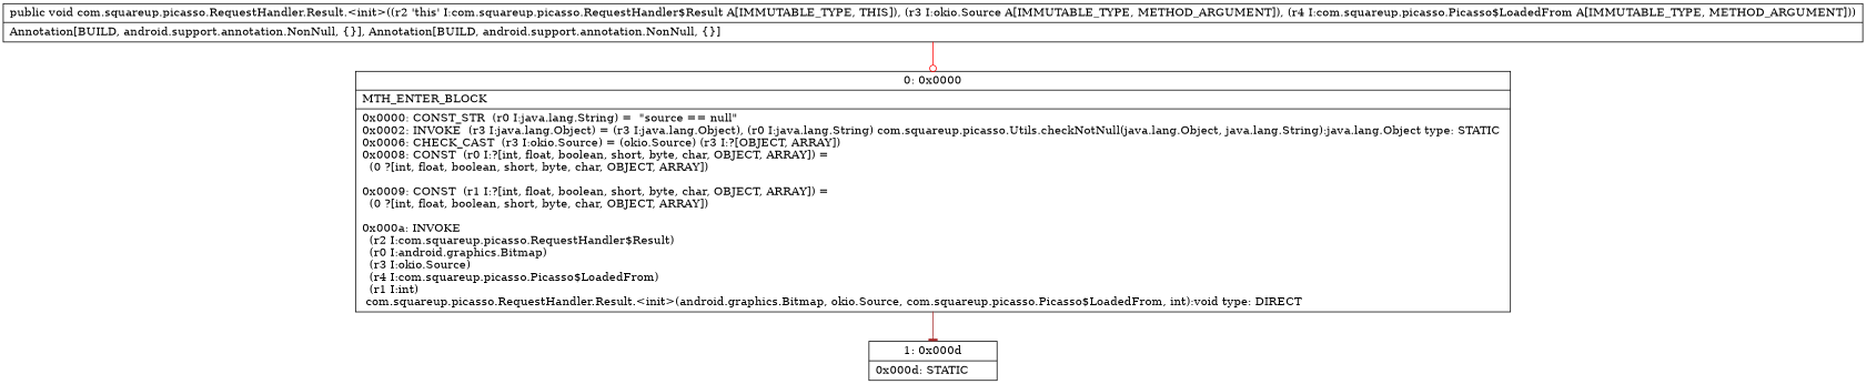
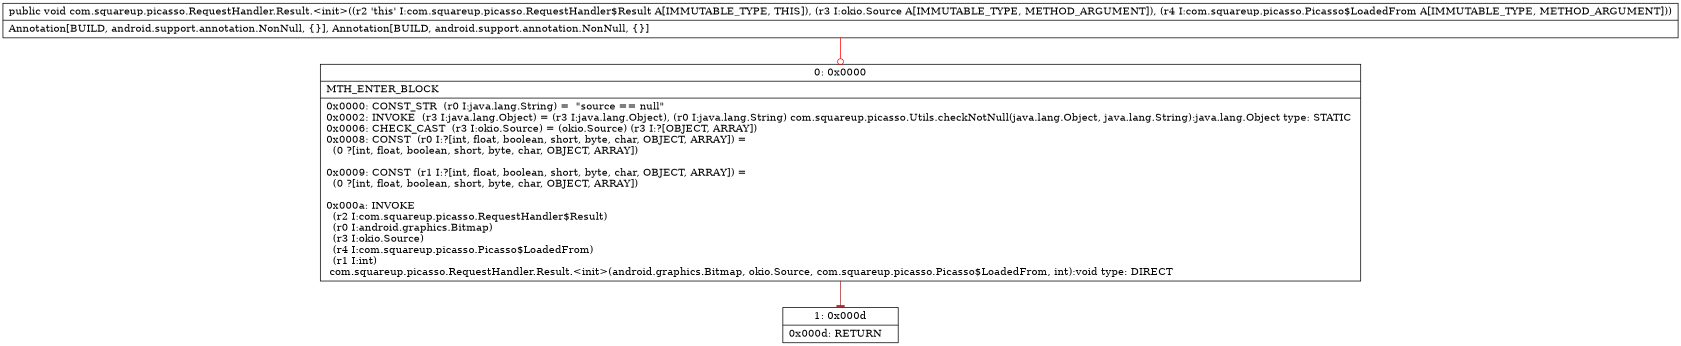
  digraph {
    node [shape=record]
    n1 [label="{0\:\ 0x0000|MTH_ENTER_BLOCK\l|0x0000: CONST_STR  (r0 I:java.lang.String) =  \"source == null\" \l0x0002: INVOKE  (r3 I:java.lang.Object) = (r3 I:java.lang.Object), (r0 I:java.lang.String) com.squareup.picasso.Utils.checkNotNull(java.lang.Object, java.lang.String):java.lang.Object type: STATIC \l0x0006: CHECK_CAST  (r3 I:okio.Source) = (okio.Source) (r3 I:?[OBJECT, ARRAY]) \l0x0008: CONST  (r0 I:?[int, float, boolean, short, byte, char, OBJECT, ARRAY]) = \l  (0 ?[int, float, boolean, short, byte, char, OBJECT, ARRAY])\l \l0x0009: CONST  (r1 I:?[int, float, boolean, short, byte, char, OBJECT, ARRAY]) = \l  (0 ?[int, float, boolean, short, byte, char, OBJECT, ARRAY])\l \l0x000a: INVOKE  \l  (r2 I:com.squareup.picasso.RequestHandler$Result)\l  (r0 I:android.graphics.Bitmap)\l  (r3 I:okio.Source)\l  (r4 I:com.squareup.picasso.Picasso$LoadedFrom)\l  (r1 I:int)\l com.squareup.picasso.RequestHandler.Result.\<init\>(android.graphics.Bitmap, okio.Source, com.squareup.picasso.Picasso$LoadedFrom, int):void type: DIRECT \l}"]
-   n2 [label="{1\:\ 0x000d|0x000d: STATIC   \l}"]
+   n2 [label="{1\:\ 0x000d|0x000d: RETURN   \l}"]
    n3 [label="{public void com.squareup.picasso.RequestHandler.Result.\<init\>((r2 'this' I:com.squareup.picasso.RequestHandler$Result A[IMMUTABLE_TYPE, THIS]), (r3 I:okio.Source A[IMMUTABLE_TYPE, METHOD_ARGUMENT]), (r4 I:com.squareup.picasso.Picasso$LoadedFrom A[IMMUTABLE_TYPE, METHOD_ARGUMENT]))  | Annotation[BUILD, android.support.annotation.NonNull, \{\}], Annotation[BUILD, android.support.annotation.NonNull, \{\}]\l}"]
    n1 -> n2 [color=brown arrowhead=tee]
    n3 -> n1 [color=red arrowhead=odot]
  }
